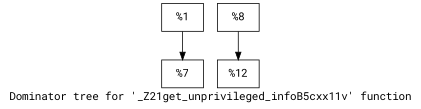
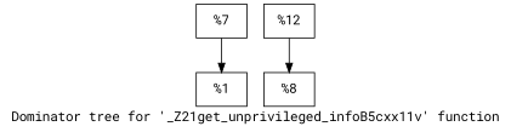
  digraph {
    fontname="Roboto Mono"
    label="Dominator tree for '_Z21get_unprivileged_infoB5cxx11v' function"
    node [fontname="Roboto Mono" shape=record]
    edge [fontname="Roboto Mono"]
    n1 [label="{%1}"]
    n2 [label="{%7}"]
    n3 [label="{%8}"]
    n4 [label="{%12}"]
-   n1 -> n2
-   n3 -> n4
+   n2 -> n1
+   n4 -> n3
  }
